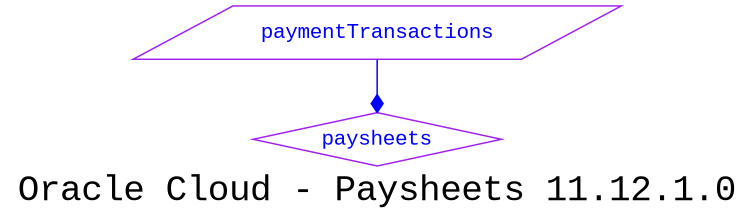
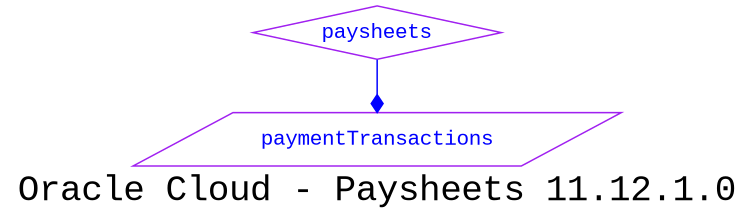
  digraph {
    fontsize=24
    label="Oracle Cloud - Paysheets 11.12.1.0"
    splines=true
    fontname="Liberation Mono"
    node [color=purple fontcolor=blue fontname="Liberation Mono"]
    paysheets [shape=diamond]
    paymentTransactions [shape=parallelogram]
-   paymentTransactions -> paysheets [arrowhead=diamond arrowtail=none color=blue fontcolor=blue fontname="Liberation Mono"]
+   paysheets -> paymentTransactions [arrowhead=diamond arrowtail=none color=blue fontcolor=blue fontname="Liberation Mono"]
  }
